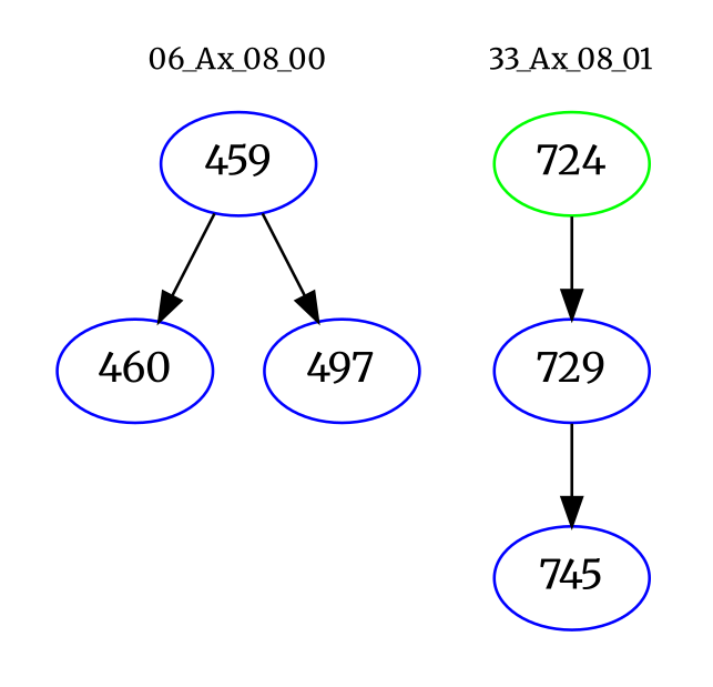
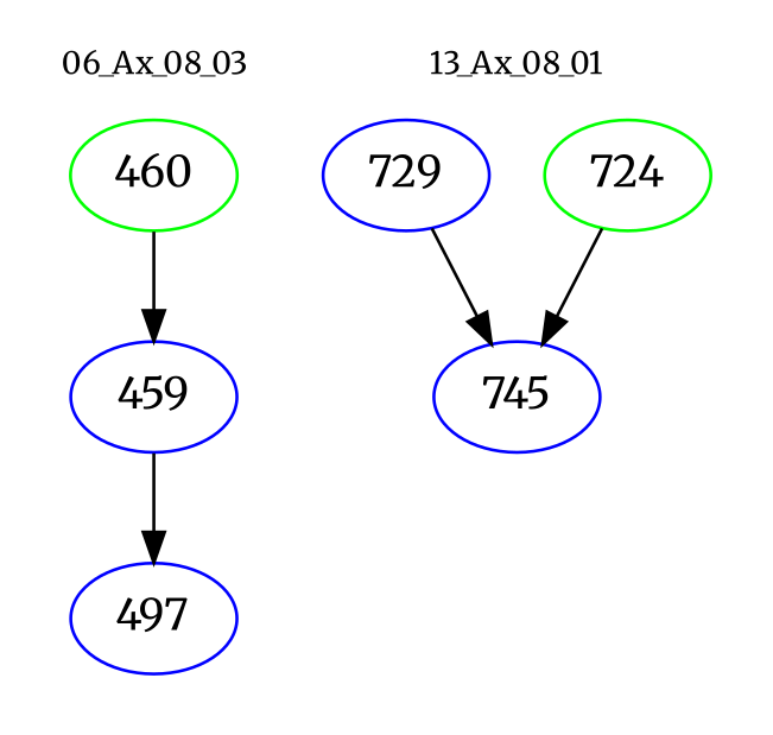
  digraph {
    fontname=Merriweather
    node [color=blue fontname=Merriweather]
    edge [color=black fontname=Merriweather]
-   n1 [label=460]
+   n1 [color=green label=460]
    n2 [label=459]
    n3 [label=497]
    n4 [color=green label=724]
    n5 [label=729]
    n6 [label=745]
    subgraph cluster_1 {
      color=white
      fontsize=10
-     label="06_Ax_08_00"
+     label="06_Ax_08_03"
      n1
      n2
      n3
    }
    subgraph cluster_2 {
      color=white
      fontsize=10
-     label="33_Ax_08_01"
+     label="13_Ax_08_01"
      n4
      n5
      n6
    }
-   n2 -> n1
+   n1 -> n2
    n2 -> n3
-   n4 -> n5
+   n4 -> n6
    n5 -> n6
  }
